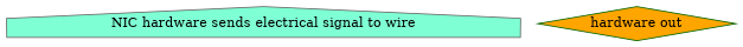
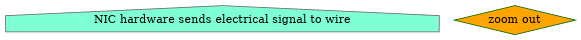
  strict digraph {
    compound=true
    node [style=filled]
    n1 [label="NIC hardware sends electrical signal to wire" fillcolor=aquamarine color=gray40 shape=house]
-   "zoom out" [color=darkgreen shape=diamond fillcolor=orange label="hardware out"]
+   "zoom out" [color=darkgreen shape=diamond fillcolor=orange]
  }
